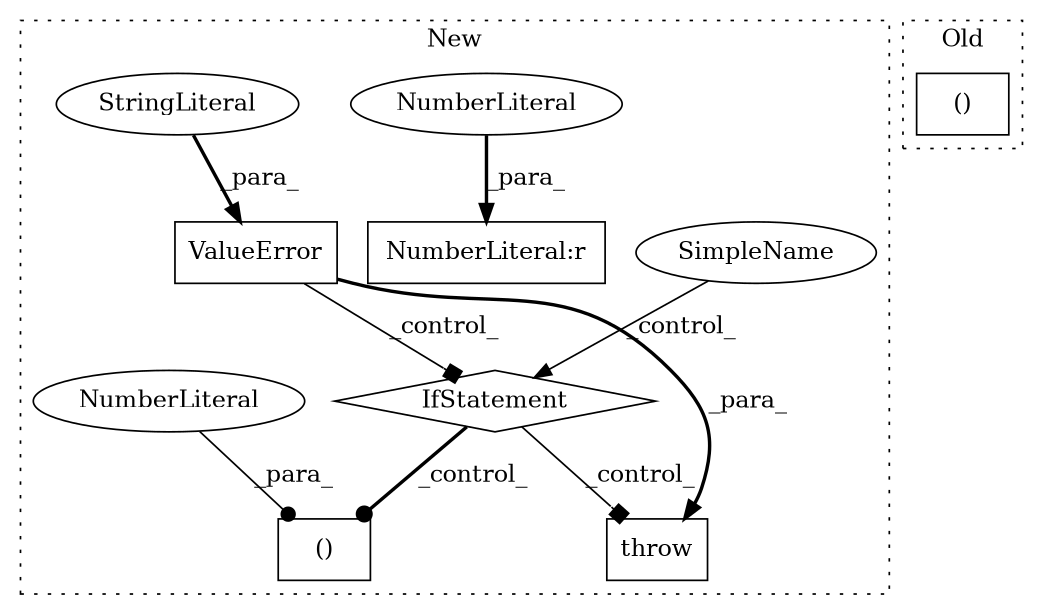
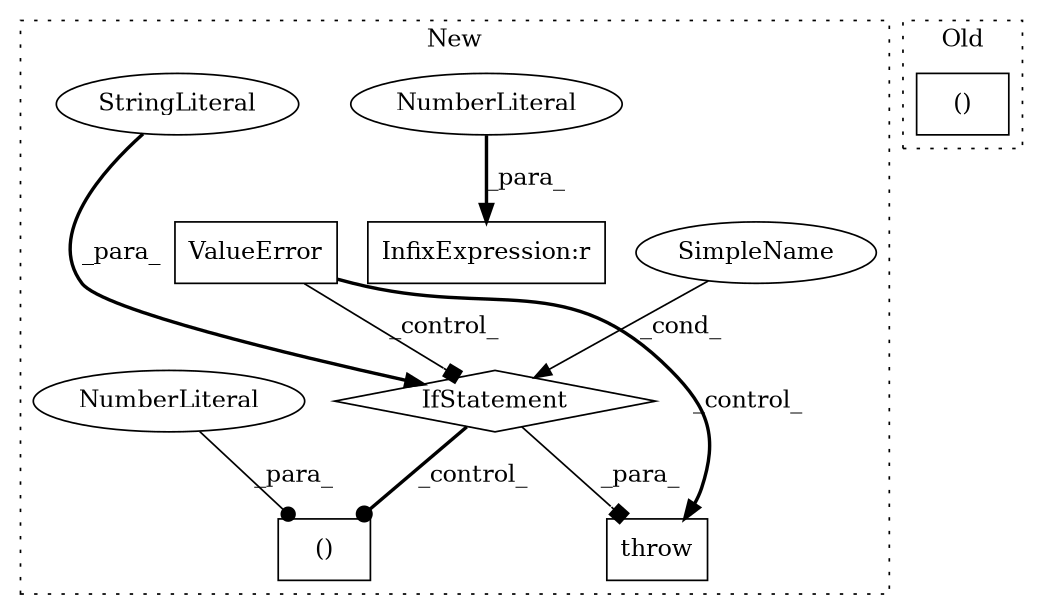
  digraph {
    node [a=34 l=1 s=14180 shape=box]
    edge [arrowhead=normal style=solid]
    n1 [a=53 l=6 label=throw s=13843]
    n2 [a=25 l="4,2" label=IfStatement s="13529,13553" shape=diamond]
    n3 [a=42 label=SimpleName shape=ellipse l="" s=""]
-   n4 [a=27 l=3 label="NumberLiteral:r" s=13549]
+   n4 [a=27 l=3 label="InfixExpression:r" s=13549]
    n5 [a=32 l="11,1" label=ValueError s="13849,13951"]
    n6 [label=NumberLiteral s=13552 shape=ellipse]
    n7 [a=45 l=91 label=StringLiteral s=13860 shape=ellipse]
    n8 [a=106 l=88 label="()"]
    n9 [label=NumberLiteral shape=ellipse]
    n10 [a=106 l=85 label="()" s=7719]
    subgraph cluster_1 {
      label=New
      style=dotted
      n1
      n2
      n3
      n4
      n5
      n6
      n7
      n8
      n9
    }
    subgraph cluster_2 {
      label=Old
      style=dotted
      n10
    }
-   n2 -> n1 [arrowhead=box label=_control_]
+   n2 -> n1 [arrowhead=box label=_para_]
    n2 -> n8 [arrowhead=dot label=_control_ style=bold]
-   n3 -> n2 [label=_control_]
-   n5 -> n1 [label=_para_ style=bold]
+   n3 -> n2 [label=_cond_]
+   n5 -> n1 [label=_control_ style=bold]
    n5 -> n2 [arrowhead=box label=_control_]
    n6 -> n4 [label=_para_ style=bold]
-   n7 -> n5 [label=_para_ style=bold]
+   n7 -> n2 [label=_para_ style=bold]
    n9 -> n8 [arrowhead=dot label=_para_]
  }
